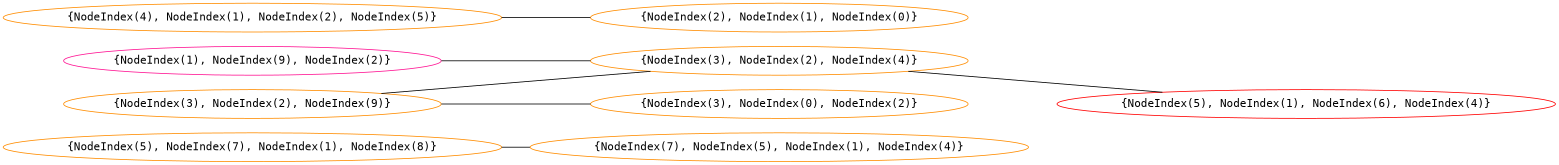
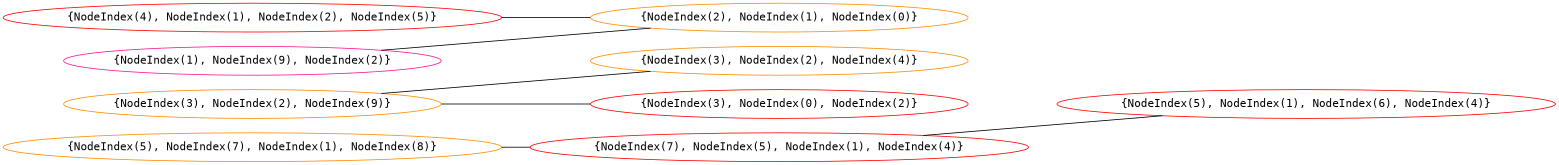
  graph {
    fontname="DejaVu Sans Mono"
    rankdir=LR
    node [color=darkorange fontname="DejaVu Sans Mono"]
    edge [fontname="DejaVu Sans Mono"]
    n1 [label="{NodeIndex(2), NodeIndex(1), NodeIndex(0)}"]
-   n2 [label="{NodeIndex(4), NodeIndex(1), NodeIndex(2), NodeIndex(5)}"]
+   n2 [color=red label="{NodeIndex(4), NodeIndex(1), NodeIndex(2), NodeIndex(5)}"]
    n3 [color=red label="{NodeIndex(5), NodeIndex(1), NodeIndex(6), NodeIndex(4)}"]
-   n4 [label="{NodeIndex(7), NodeIndex(5), NodeIndex(1), NodeIndex(4)}"]
+   n4 [color=red label="{NodeIndex(7), NodeIndex(5), NodeIndex(1), NodeIndex(4)}"]
    n5 [label="{NodeIndex(5), NodeIndex(7), NodeIndex(1), NodeIndex(8)}"]
    n6 [color=deeppink label="{NodeIndex(1), NodeIndex(9), NodeIndex(2)}"]
-   n7 [label="{NodeIndex(3), NodeIndex(0), NodeIndex(2)}"]
+   n7 [color=red label="{NodeIndex(3), NodeIndex(0), NodeIndex(2)}"]
    n8 [label="{NodeIndex(3), NodeIndex(2), NodeIndex(4)}"]
    n9 [label="{NodeIndex(3), NodeIndex(2), NodeIndex(9)}"]
    n2 -- n1
-   n8 -- n3
+   n4 -- n3
    n5 -- n4
-   n6 -- n8
+   n6 -- n1
    n9 -- n7
    n9 -- n8
  }
